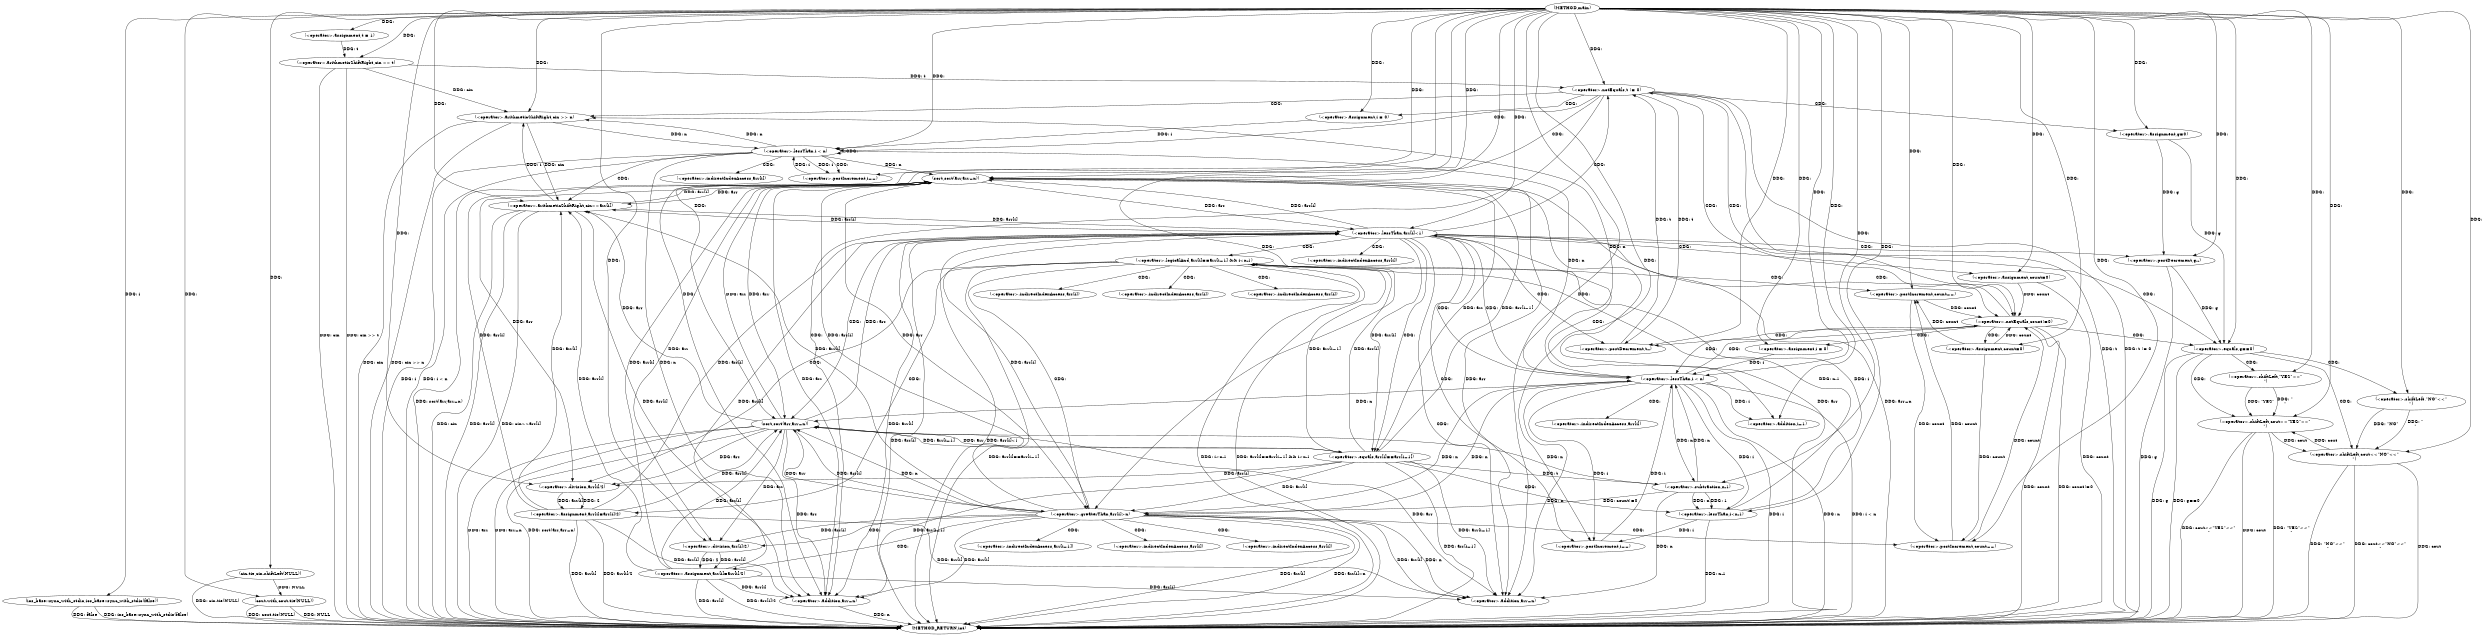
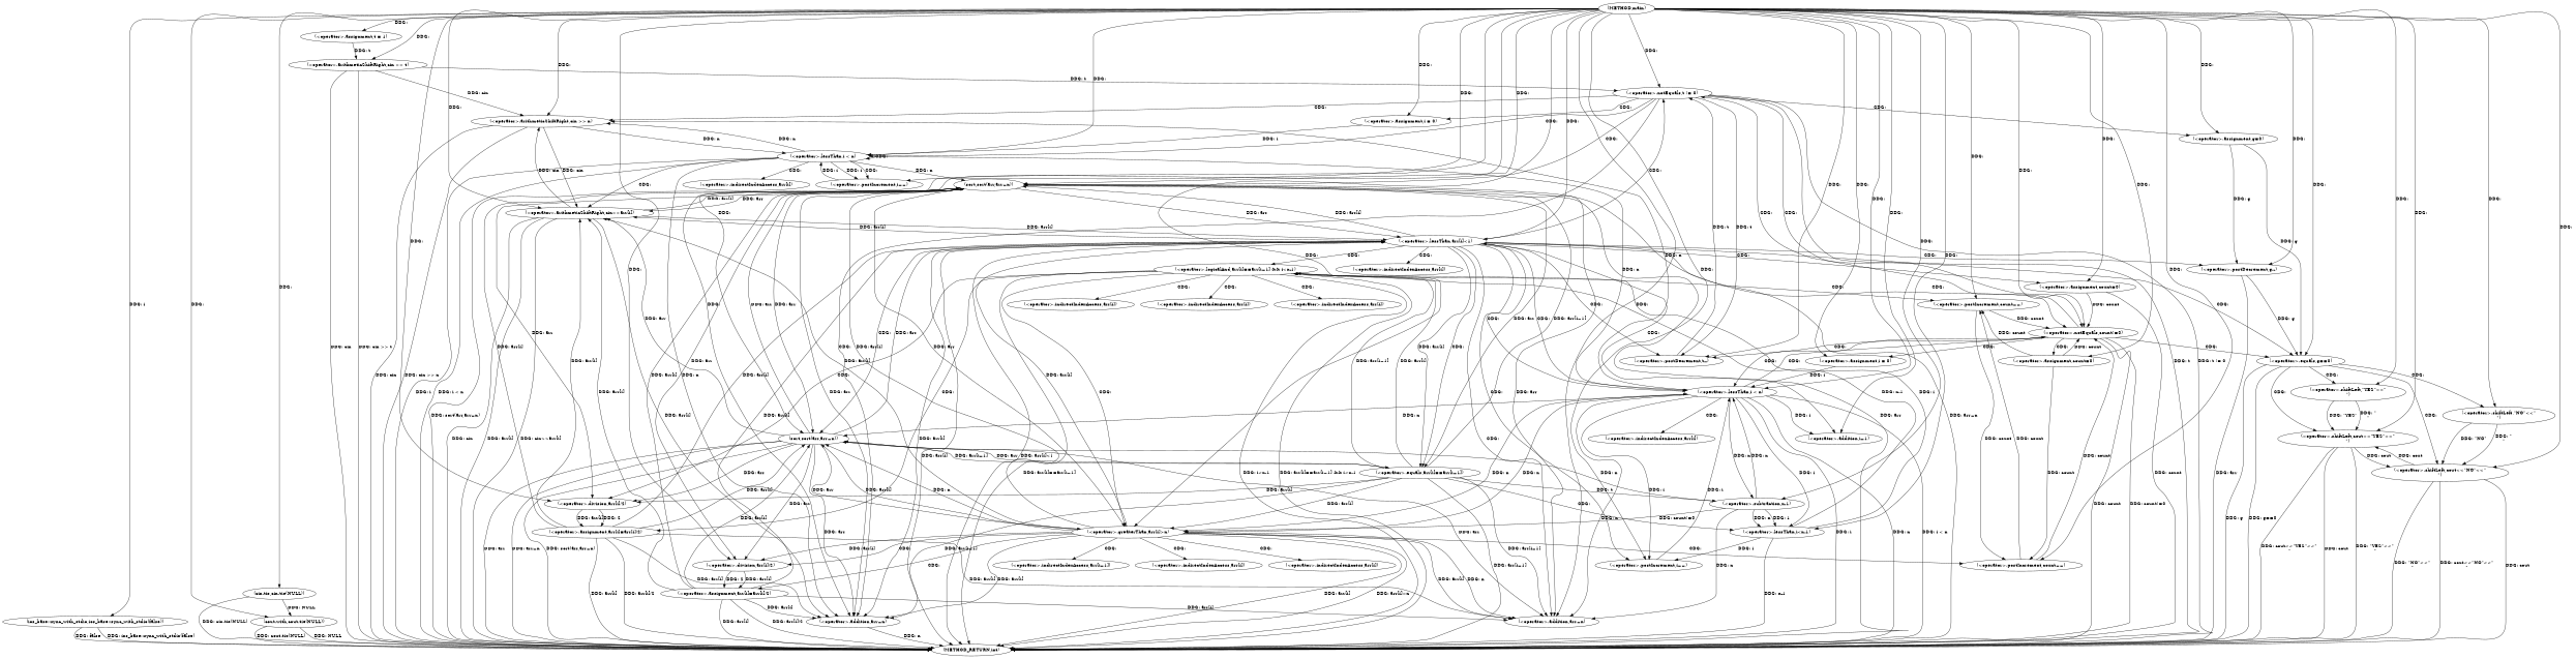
  digraph {
    n1 [label="(METHOD,main)"]
    n2 [label="(ios_base::sync_with_stdio,ios_base::sync_with_stdio(false))"]
-   n3 [label="(cin.tie,cin.shiftLeft(NULL))"]
+   n3 [label="(cin.tie,cin.tie(NULL))"]
    n4 [label="(cout.with,cout.tie(NULL))"]
    n5 [label="(<operator>.assignment,t = 1)"]
    n6 [label="(<operator>.arithmeticShiftRight,cin >> t)"]
    n7 [label="(<operator>.notEquals,t != 0)"]
    n8 [label="(<operator>.assignment,g=0)"]
    n9 [label="(<operator>.arithmeticShiftRight,cin >> n)"]
    n10 [label="(sort,sort(arr,arr+n))"]
    n11 [label="(<operator>.postDecrement,t--)"]
    n12 [label="(<operator>.assignment,i = 0)"]
    n13 [label="(<operator>.lessThan,i < n)"]
    n14 [label="(<operator>.postIncrement,i++)"]
    n15 [label="(<operator>.notEquals,count!=0)"]
    n16 [label="(<operator>.equals,g==0)"]
    n17 [label="(<operator>.arithmeticShiftRight,cin>>arr[i])"]
    n18 [label="(<operator>.addition,arr+n)"]
    n19 [label="(<operator>.assignment,count=0)"]
    n20 [label="(<operator>.shiftLeft,cout<<\"YES\"<<\"\n\")"]
    n21 [label="(<operator>.assignment,i = 0)"]
    n22 [label="(<operator>.lessThan,i < n)"]
    n23 [label="(<operator>.postIncrement,i++)"]
    n24 [label="(<operator>.shiftLeft,cout<<\"NO\"<<\"\n\")"]
    n25 [label="(sort,sort(arr,arr+n))"]
    n26 [label="(<operator>.shiftLeft,\"YES\"<<\"\n\")"]
    n27 [label="(<operator>.lessThan,arr[i]<1)"]
    n28 [label="(<operator>.shiftLeft,\"NO\"<<\"\n\")"]
    n29 [label="(<operator>.postDecrement,g--)"]
    n30 [label="(<operator>.assignment,count=0)"]
    n31 [label="(<operator>.addition,arr+n)"]
    n32 [label="(<operator>.postIncrement,count++)"]
    n33 [label="(<operator>.lessThan,i<n-1)"]
    n34 [label="(<operator>.greaterThan,arr[i]>n)"]
    n35 [label="(<operator>.subtraction,n-1)"]
    n36 [label="(<operator>.division,arr[i]/2)"]
    n37 [label="(<operator>.postIncrement,count++)"]
    n38 [label="(<operator>.addition,i+1)"]
    n39 [label="(<operator>.division,arr[i]/2)"]
    n40 [label="(METHOD_RETURN,int)"]
    n41 [label="(<operator>.equals,arr[i]==arr[i+1])"]
    n42 [label="(<operator>.indirectIndexAccess,arr[i])"]
    n43 [label="(<operator>.indirectIndexAccess,arr[i])"]
    n44 [label="(<operator>.logicalAnd,arr[i]==arr[i+1] && i<n-1)"]
    n45 [label="(<operator>.indirectIndexAccess,arr[i])"]
    n46 [label="(<operator>.indirectIndexAccess,arr[i+1])"]
    n47 [label="(<operator>.assignment,arr[i]=arr[i]/2)"]
    n48 [label="(<operator>.indirectIndexAccess,arr[i])"]
    n49 [label="(<operator>.indirectIndexAccess,arr[i])"]
    n50 [label="(<operator>.assignment,arr[i]=arr[i]/2)"]
    n51 [label="(<operator>.indirectIndexAccess,arr[i])"]
    n52 [label="(<operator>.indirectIndexAccess,arr[i])"]
    n53 [label="(<operator>.indirectIndexAccess,arr[i])"]
    n1 -> n2 [label="DDG: i"]
    n1 -> n3 [label="DDG: "]
    n1 -> n4 [label="DDG: "]
    n1 -> n5 [label="DDG: "]
    n1 -> n6 [label="DDG: "]
    n1 -> n7 [label="DDG: "]
    n1 -> n8 [label="DDG: "]
    n1 -> n9 [label="DDG: "]
    n1 -> n10 [label="DDG: "]
    n1 -> n11 [label="DDG: "]
    n1 -> n12 [label="DDG: "]
    n1 -> n13 [label="DDG: "]
    n1 -> n14 [label="DDG: "]
    n1 -> n15 [label="DDG: "]
    n1 -> n16 [label="DDG: "]
    n1 -> n17 [label="DDG: "]
    n1 -> n18 [label="DDG: "]
    n1 -> n19 [label="DDG: "]
    n1 -> n20 [label="DDG: "]
    n1 -> n21 [label="DDG: "]
    n1 -> n22 [label="DDG: "]
    n1 -> n23 [label="DDG: "]
    n1 -> n24 [label="DDG: "]
    n1 -> n25 [label="DDG: "]
    n1 -> n26 [label="DDG: "]
    n1 -> n27 [label="DDG: "]
    n1 -> n28 [label="DDG: "]
    n1 -> n29 [label="DDG: "]
    n1 -> n30 [label="DDG: "]
    n1 -> n31 [label="DDG: "]
    n1 -> n32 [label="DDG: "]
    n1 -> n33 [label="DDG: "]
    n1 -> n34 [label="DDG: "]
    n1 -> n35 [label="DDG: "]
    n1 -> n36 [label="DDG: "]
    n1 -> n37 [label="DDG: "]
    n1 -> n38 [label="DDG: "]
    n1 -> n39 [label="DDG: "]
    n2 -> n40 [label="DDG: ios_base::sync_with_stdio(false)"]
    n2 -> n40 [label="DDG: false"]
    n3 -> n4 [label="DDG: NULL"]
    n3 -> n40 [label="DDG: cin.tie(NULL)"]
    n4 -> n40 [label="DDG: NULL"]
    n4 -> n40 [label="DDG: cout.tie(NULL)"]
    n5 -> n6 [label="DDG: t"]
    n6 -> n7 [label="DDG: t"]
    n6 -> n9 [label="DDG: cin"]
    n6 -> n40 [label="DDG: cin"]
    n6 -> n40 [label="DDG: cin >> t"]
    n7 -> n8 [label="CDG: "]
    n7 -> n9 [label="CDG: "]
    n7 -> n10 [label="CDG: "]
    n7 -> n11 [label="DDG: t"]
    n7 -> n12 [label="CDG: "]
    n7 -> n13 [label="CDG: "]
    n7 -> n15 [label="CDG: "]
    n7 -> n18 [label="CDG: "]
    n7 -> n40 [label="DDG: t"]
    n7 -> n40 [label="DDG: t != 0"]
    n8 -> n16 [label="DDG: g"]
    n8 -> n29 [label="DDG: g"]
    n9 -> n13 [label="DDG: n"]
    n9 -> n17 [label="DDG: cin"]
    n9 -> n40 [label="DDG: cin"]
    n9 -> n40 [label="DDG: cin >> n"]
    n10 -> n17 [label="DDG: arr"]
    n10 -> n18 [label="DDG: arr"]
    n10 -> n25 [label="DDG: arr"]
    n10 -> n27 [label="DDG: arr"]
    n10 -> n31 [label="DDG: arr"]
    n10 -> n34 [label="DDG: arr"]
    n10 -> n36 [label="DDG: arr"]
    n10 -> n39 [label="DDG: arr"]
    n10 -> n40 [label="DDG: arr"]
    n10 -> n40 [label="DDG: arr+n"]
    n10 -> n40 [label="DDG: sort(arr,arr+n)"]
    n10 -> n41 [label="DDG: arr"]
    n11 -> n7 [label="DDG: t"]
    n12 -> n13 [label="DDG: i"]
    n13 -> n9 [label="DDG: n"]
    n13 -> n10 [label="DDG: n"]
    n13 -> n13 [label="CDG: "]
    n13 -> n14 [label="DDG: i"]
    n13 -> n14 [label="CDG: "]
    n13 -> n17 [label="CDG: "]
    n13 -> n18 [label="DDG: n"]
    n13 -> n22 [label="DDG: n"]
    n13 -> n40 [label="DDG: i"]
    n13 -> n40 [label="DDG: i < n"]
    n13 -> n42 [label="CDG: "]
    n14 -> n13 [label="DDG: i"]
    n15 -> n7 [label="CDG: "]
    n15 -> n11 [label="CDG: "]
    n15 -> n16 [label="CDG: "]
    n15 -> n19 [label="CDG: "]
    n15 -> n21 [label="CDG: "]
    n15 -> n22 [label="CDG: "]
    n15 -> n40 [label="DDG: count"]
    n15 -> n40 [label="DDG: count!=0"]
    n16 -> n20 [label="CDG: "]
    n16 -> n24 [label="CDG: "]
    n16 -> n26 [label="CDG: "]
    n16 -> n28 [label="CDG: "]
    n16 -> n40 [label="DDG: g"]
    n16 -> n40 [label="DDG: g==0"]
-   n17 -> n9 [label="DDG: i"]
+   n17 -> n9 [label="DDG: cin"]
    n17 -> n10 [label="DDG: arr[i]"]
    n17 -> n18 [label="DDG: arr[i]"]
    n17 -> n27 [label="DDG: arr[i]"]
    n17 -> n40 [label="DDG: cin"]
    n17 -> n40 [label="DDG: arr[i]"]
    n17 -> n40 [label="DDG: cin>>arr[i]"]
    n18 -> n40 [label="DDG: n"]
    n19 -> n15 [label="DDG: count"]
    n19 -> n32 [label="DDG: count"]
    n19 -> n37 [label="DDG: count"]
    n20 -> n24 [label="DDG: cout"]
    n20 -> n40 [label="DDG: cout"]
    n20 -> n40 [label="DDG: \"YES\"<<\"\n\""]
    n20 -> n40 [label="DDG: cout<<\"YES\"<<\"\n\""]
    n21 -> n22 [label="DDG: i"]
    n22 -> n9 [label="DDG: n"]
    n22 -> n15 [label="CDG: "]
    n22 -> n23 [label="DDG: i"]
    n22 -> n25 [label="DDG: n"]
    n22 -> n27 [label="CDG: "]
    n22 -> n31 [label="DDG: n"]
    n22 -> n33 [label="DDG: i"]
    n22 -> n34 [label="DDG: n"]
    n22 -> n35 [label="DDG: n"]
    n22 -> n38 [label="DDG: i"]
    n22 -> n40 [label="DDG: i"]
    n22 -> n40 [label="DDG: n"]
    n22 -> n40 [label="DDG: i < n"]
    n22 -> n43 [label="CDG: "]
    n23 -> n22 [label="DDG: i"]
    n24 -> n20 [label="DDG: cout"]
    n24 -> n40 [label="DDG: cout"]
    n24 -> n40 [label="DDG: \"NO\"<<\"\n\""]
    n24 -> n40 [label="DDG: cout<<\"NO\"<<\"\n\""]
    n25 -> n10 [label="DDG: arr"]
    n25 -> n17 [label="DDG: arr"]
    n25 -> n18 [label="DDG: arr"]
    n25 -> n27 [label="DDG: arr"]
    n25 -> n31 [label="DDG: arr"]
    n25 -> n34 [label="DDG: arr"]
    n25 -> n36 [label="DDG: arr"]
    n25 -> n39 [label="DDG: arr"]
    n25 -> n40 [label="DDG: arr"]
    n25 -> n40 [label="DDG: arr+n"]
    n25 -> n40 [label="DDG: sort(arr,arr+n)"]
    n25 -> n41 [label="DDG: arr"]
    n26 -> n20 [label="DDG: \"\n\""]
    n26 -> n20 [label="DDG: \"YES\""]
    n27 -> n7 [label="CDG: "]
    n27 -> n10 [label="DDG: arr[i]"]
    n27 -> n11 [label="CDG: "]
    n27 -> n15 [label="CDG: "]
    n27 -> n16 [label="CDG: "]
    n27 -> n17 [label="DDG: arr[i]"]
    n27 -> n18 [label="DDG: arr[i]"]
    n27 -> n22 [label="CDG: "]
    n27 -> n23 [label="CDG: "]
    n27 -> n25 [label="CDG: "]
    n27 -> n29 [label="CDG: "]
    n27 -> n30 [label="CDG: "]
    n27 -> n31 [label="CDG: "]
    n27 -> n38 [label="CDG: "]
    n27 -> n40 [label="DDG: arr[i]"]
    n27 -> n40 [label="DDG: arr[i]<1"]
    n27 -> n41 [label="DDG: arr[i]"]
    n27 -> n41 [label="CDG: "]
    n27 -> n44 [label="CDG: "]
    n27 -> n45 [label="CDG: "]
    n28 -> n24 [label="DDG: \"NO\""]
    n28 -> n24 [label="DDG: \"\n\""]
    n29 -> n16 [label="DDG: g"]
-   n29 -> n40 [label="DDG: g"]
+   n29 -> n40 [label="DDG: arr"]
    n30 -> n15 [label="DDG: count"]
    n30 -> n40 [label="DDG: count"]
    n32 -> n15 [label="DDG: count"]
    n32 -> n37 [label="DDG: count"]
    n33 -> n23 [label="DDG: i"]
    n33 -> n40 [label="DDG: n-1"]
    n33 -> n44 [label="DDG: i"]
    n33 -> n44 [label="DDG: n-1"]
    n34 -> n10 [label="DDG: arr[i]"]
    n34 -> n17 [label="DDG: arr[i]"]
    n34 -> n18 [label="DDG: arr[i]"]
    n34 -> n22 [label="DDG: n"]
    n34 -> n25 [label="DDG: arr[i]"]
    n34 -> n25 [label="DDG: n"]
    n34 -> n27 [label="DDG: arr[i]"]
    n34 -> n31 [label="DDG: arr[i]"]
    n34 -> n31 [label="DDG: n"]
    n34 -> n37 [label="CDG: "]
    n34 -> n39 [label="DDG: arr[i]"]
    n34 -> n39 [label="CDG: "]
    n34 -> n40 [label="DDG: arr[i]"]
    n34 -> n40 [label="DDG: arr[i]>n"]
    n34 -> n46 [label="CDG: "]
    n34 -> n47 [label="CDG: "]
    n34 -> n48 [label="CDG: "]
    n34 -> n49 [label="CDG: "]
    n35 -> n22 [label="DDG: n"]
    n35 -> n25 [label="DDG: n"]
    n35 -> n31 [label="DDG: n"]
    n35 -> n33 [label="DDG: n"]
    n35 -> n33 [label="DDG: 1"]
    n35 -> n34 [label="DDG: count!=0"]
    n36 -> n50 [label="DDG: arr[i]"]
    n36 -> n50 [label="DDG: 2"]
    n37 -> n15 [label="DDG: count"]
    n37 -> n32 [label="DDG: count"]
    n39 -> n47 [label="DDG: arr[i]"]
    n39 -> n47 [label="DDG: 2"]
    n41 -> n10 [label="DDG: arr[i+1]"]
    n41 -> n18 [label="DDG: arr[i+1]"]
    n41 -> n25 [label="DDG: arr[i+1]"]
    n41 -> n31 [label="DDG: arr[i+1]"]
    n41 -> n33 [label="CDG: "]
    n41 -> n34 [label="DDG: arr[i]"]
    n41 -> n35 [label="DDG: t"]
    n41 -> n36 [label="DDG: arr[i]"]
    n41 -> n40 [label="DDG: arr[i+1]"]
    n41 -> n44 [label="DDG: arr[i+1]"]
    n41 -> n44 [label="DDG: arr[i]"]
    n44 -> n32 [label="CDG: "]
    n44 -> n34 [label="CDG: "]
    n44 -> n36 [label="CDG: "]
    n44 -> n40 [label="DDG: arr[i]==arr[i+1]"]
    n44 -> n40 [label="DDG: i<n-1"]
    n44 -> n40 [label="DDG: arr[i]==arr[i+1] && i<n-1"]
    n44 -> n50 [label="CDG: "]
    n44 -> n51 [label="CDG: "]
    n44 -> n52 [label="CDG: "]
    n44 -> n53 [label="CDG: "]
    n47 -> n10 [label="DDG: arr[i]"]
    n47 -> n17 [label="DDG: arr[i]"]
    n47 -> n18 [label="DDG: arr[i]"]
    n47 -> n25 [label="DDG: arr[i]"]
    n47 -> n27 [label="DDG: arr[i]"]
    n47 -> n31 [label="DDG: arr[i]"]
    n47 -> n40 [label="DDG: arr[i]"]
    n47 -> n40 [label="DDG: arr[i]/2"]
    n50 -> n10 [label="DDG: arr[i]"]
    n50 -> n17 [label="DDG: arr[i]"]
    n50 -> n18 [label="DDG: arr[i]"]
    n50 -> n25 [label="DDG: arr[i]"]
    n50 -> n27 [label="DDG: arr[i]"]
    n50 -> n31 [label="DDG: arr[i]"]
    n50 -> n40 [label="DDG: arr[i]"]
    n50 -> n40 [label="DDG: arr[i]/2"]
  }
